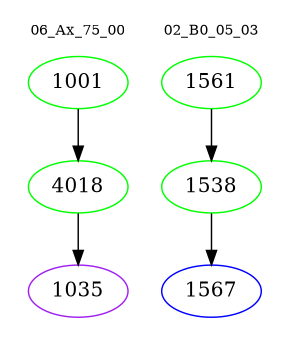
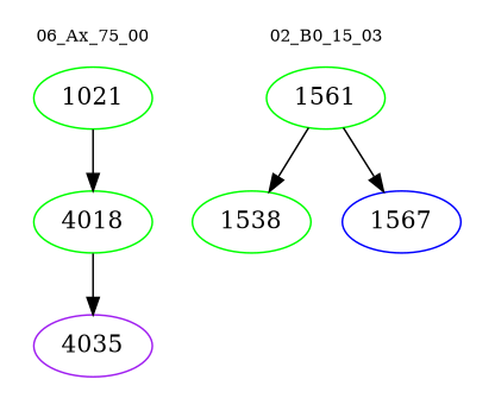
  digraph {
    node [color=green]
    edge [color=black]
-   n1 [label=1001]
+   n1 [label=1021]
    n2 [label=4018]
-   n3 [color=purple label=1035]
+   n3 [color=purple label=4035]
    n4 [label=1561]
    n5 [label=1538]
    n6 [color=blue label=1567]
    subgraph cluster_1 {
      color=white
      fontsize=10
      label="06_Ax_75_00"
      n1
      n2
      n3
    }
    subgraph cluster_2 {
      color=white
      fontsize=10
-     label="02_B0_05_03"
+     label="02_B0_15_03"
      n4
      n5
      n6
    }
    n1 -> n2
    n2 -> n3
    n4 -> n5
-   n5 -> n6
+   n4 -> n6
  }
